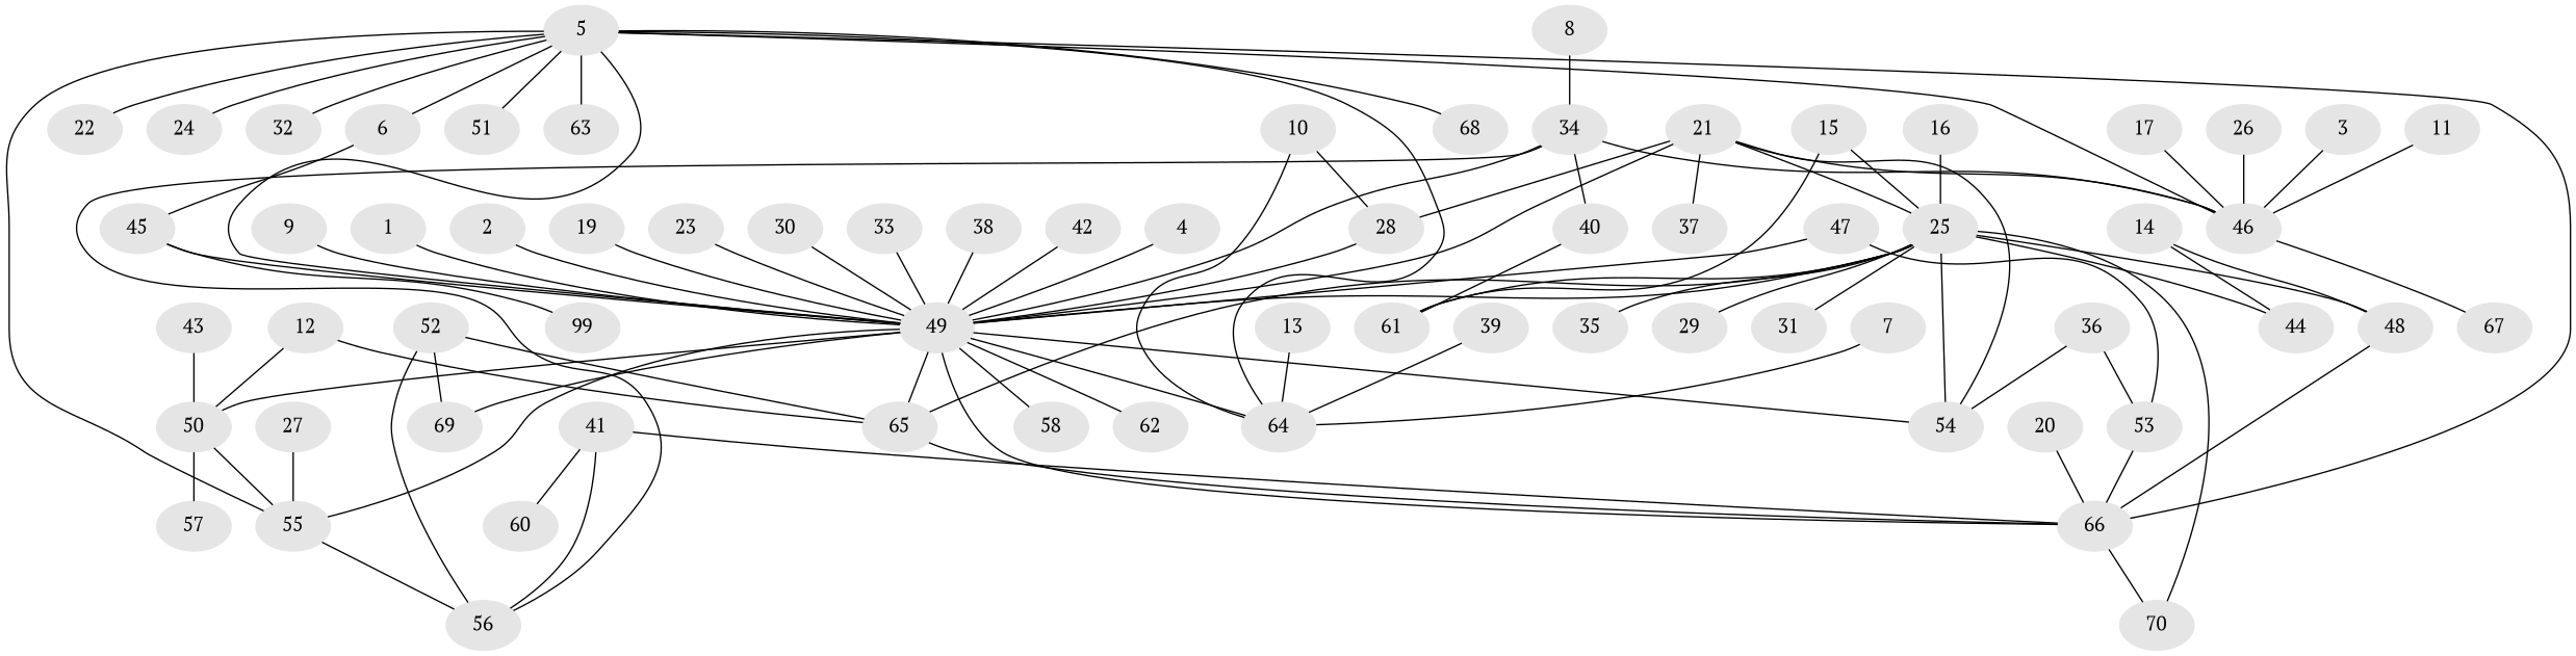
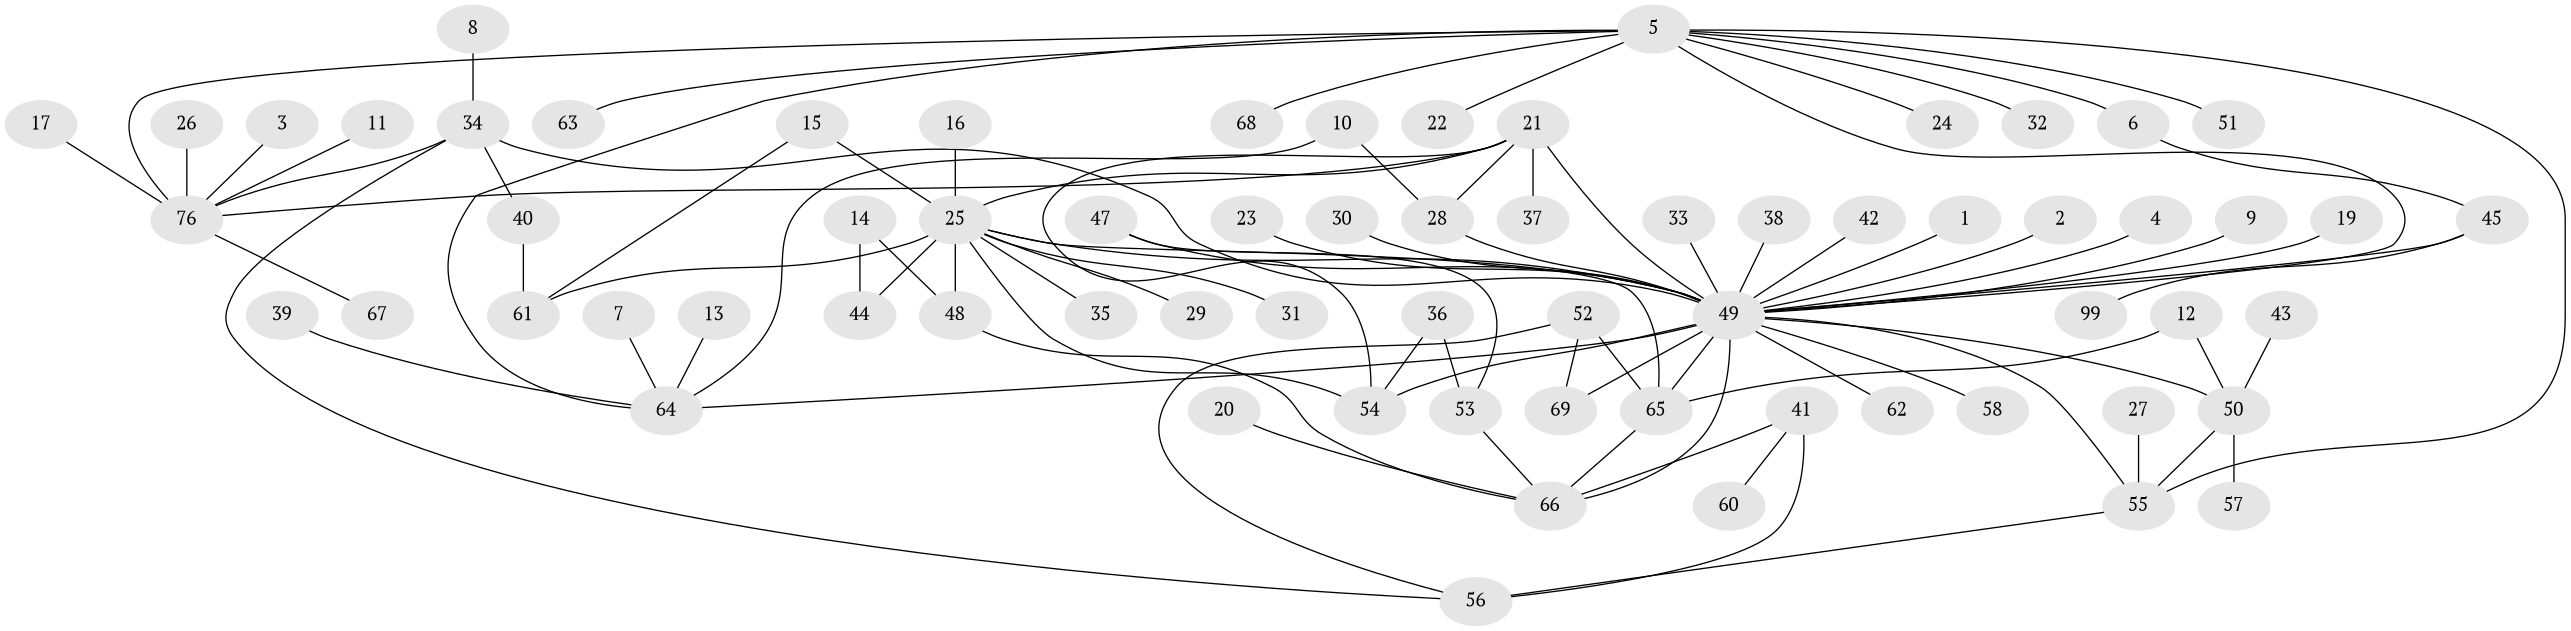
  graph {
    fontname="PT Serif"
    node [color=gray90 fontname="PT Serif" style=filled]
    edge [fontname="PT Serif" weight=1.0]
    1
    49
    55
    64
    66
    50
    65
    54
    58
    62
    69
    2
    3
-   46
+   46 [label=76]
    67
    4
    5
    6
    22
    24
    32
    51
    63
    68
    45
    56
-   70
    n28 [label=99]
    7
    8
    34
    40
    9
    10
    28
    11
    12
    57
    13
    14
    44
    48
    15
    25
    61
    29
    31
    35
    16
    17
    19
    20
    21
    37
    23
    26
    27
    30
    33
    36
    53
    38
    39
    41
    60
    42
    43
    47
    52
    1 -- 49
    49 -- 55
    49 -- 64
    49 -- 66
    49 -- 50
    49 -- 65 [weight=2.0]
    49 -- 54
    49 -- 58
    49 -- 62
    49 -- 69
    55 -- 56
-   66 -- 70
    50 -- 55
    50 -- 57
    65 -- 66
    2 -- 49
    3 -- 46
    46 -- 67
    4 -- 49
    5 -- 49
    5 -- 55
    5 -- 64
-   5 -- 66
    5 -- 46
    5 -- 6
    5 -- 22
    5 -- 24
    5 -- 32
    5 -- 51
    5 -- 63
    5 -- 68 [weight=2.0]
    6 -- 45
    45 -- 49
    45 -- n28
    7 -- 64
    8 -- 34
    34 -- 49 [weight=2.0]
    34 -- 46
    34 -- 56
    34 -- 40
    40 -- 61
    9 -- 49
    10 -- 64
    10 -- 28
    28 -- 49
    11 -- 46
    12 -- 50
    12 -- 65
    13 -- 64
    14 -- 44
    14 -- 48
    48 -- 66
    15 -- 25
    15 -- 61
    25 -- 49
    25 -- 65
    25 -- 54
-   25 -- 70
    25 -- 44
    25 -- 48
    25 -- 61
    25 -- 29
    25 -- 31
    25 -- 35
    16 -- 25
    17 -- 46
    19 -- 49
    20 -- 66
    21 -- 49
    21 -- 54
    21 -- 46
    21 -- 28
    21 -- 25
    21 -- 37
    23 -- 49
    26 -- 46
    27 -- 55
    30 -- 49
    33 -- 49
    36 -- 54
    36 -- 53
    53 -- 66
    38 -- 49
    39 -- 64
    41 -- 66
    41 -- 56
    41 -- 60
    42 -- 49
    43 -- 50
    47 -- 49
    47 -- 53
    52 -- 65
    52 -- 69
    52 -- 56
  }
